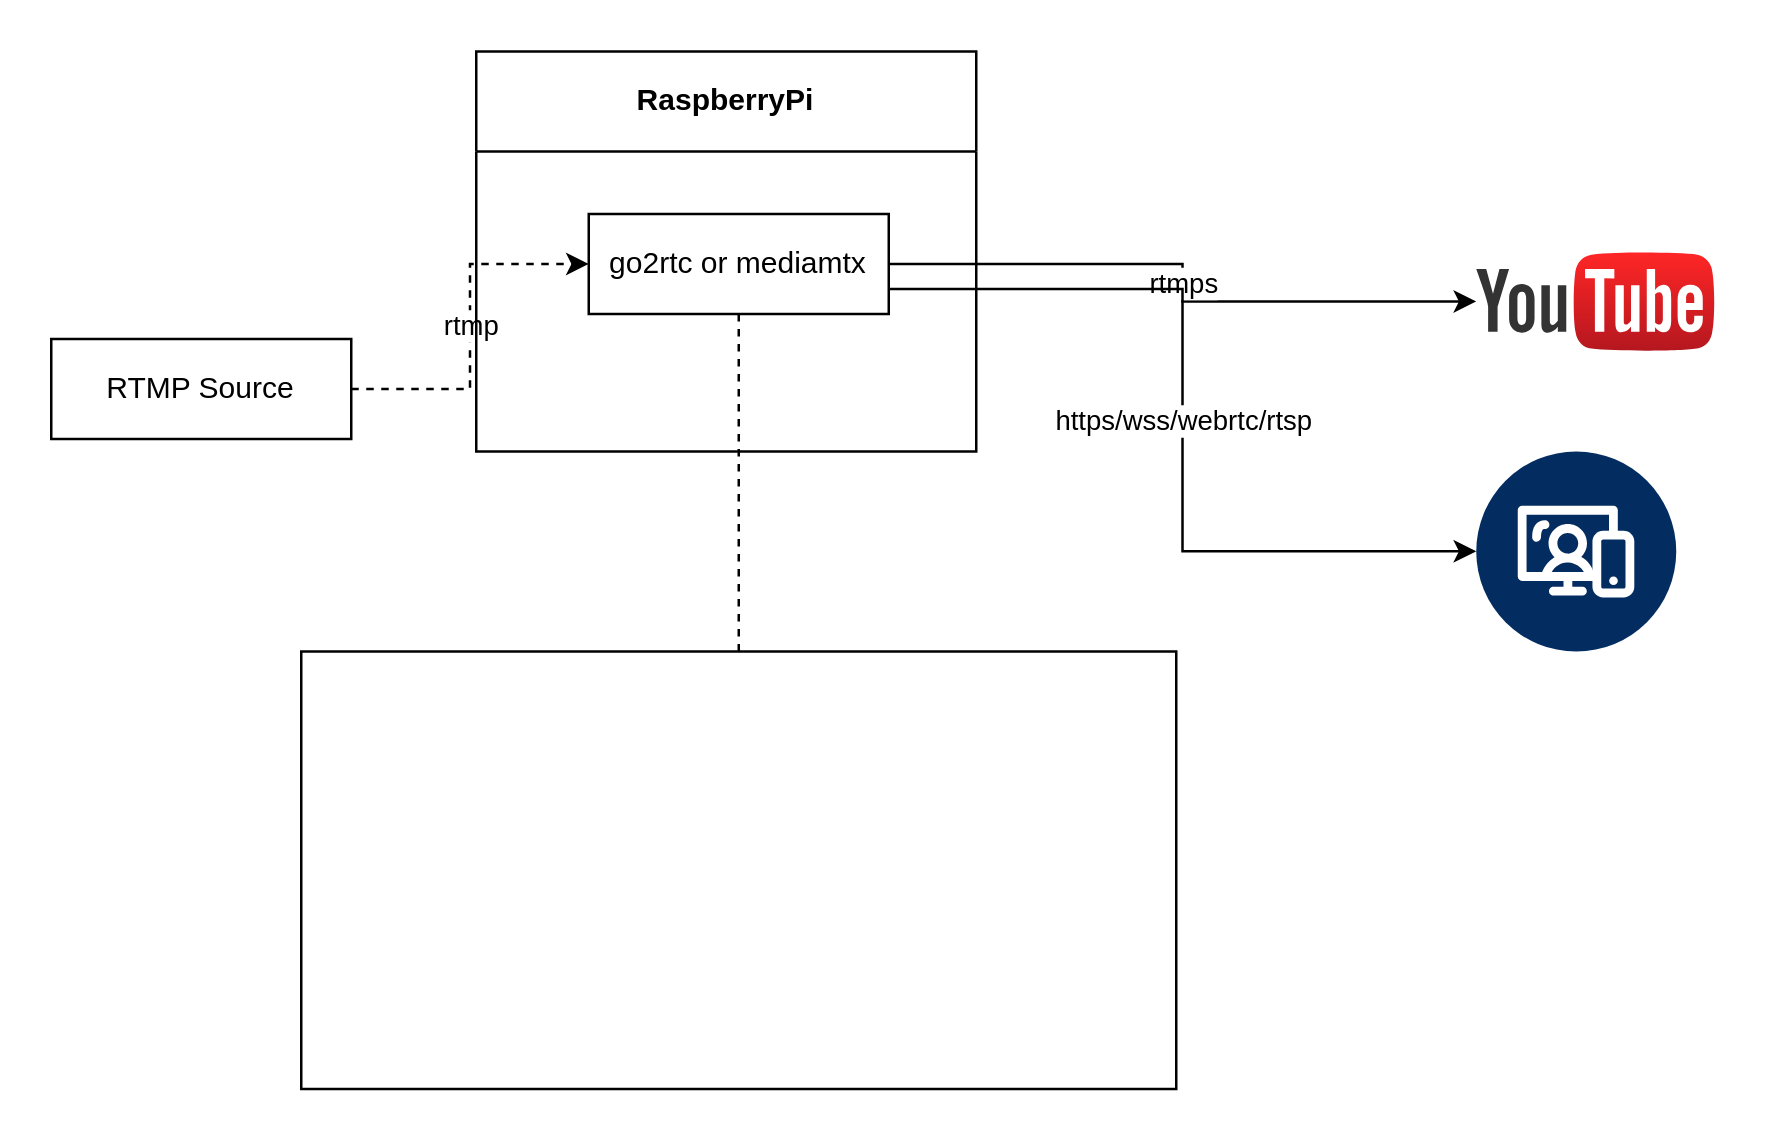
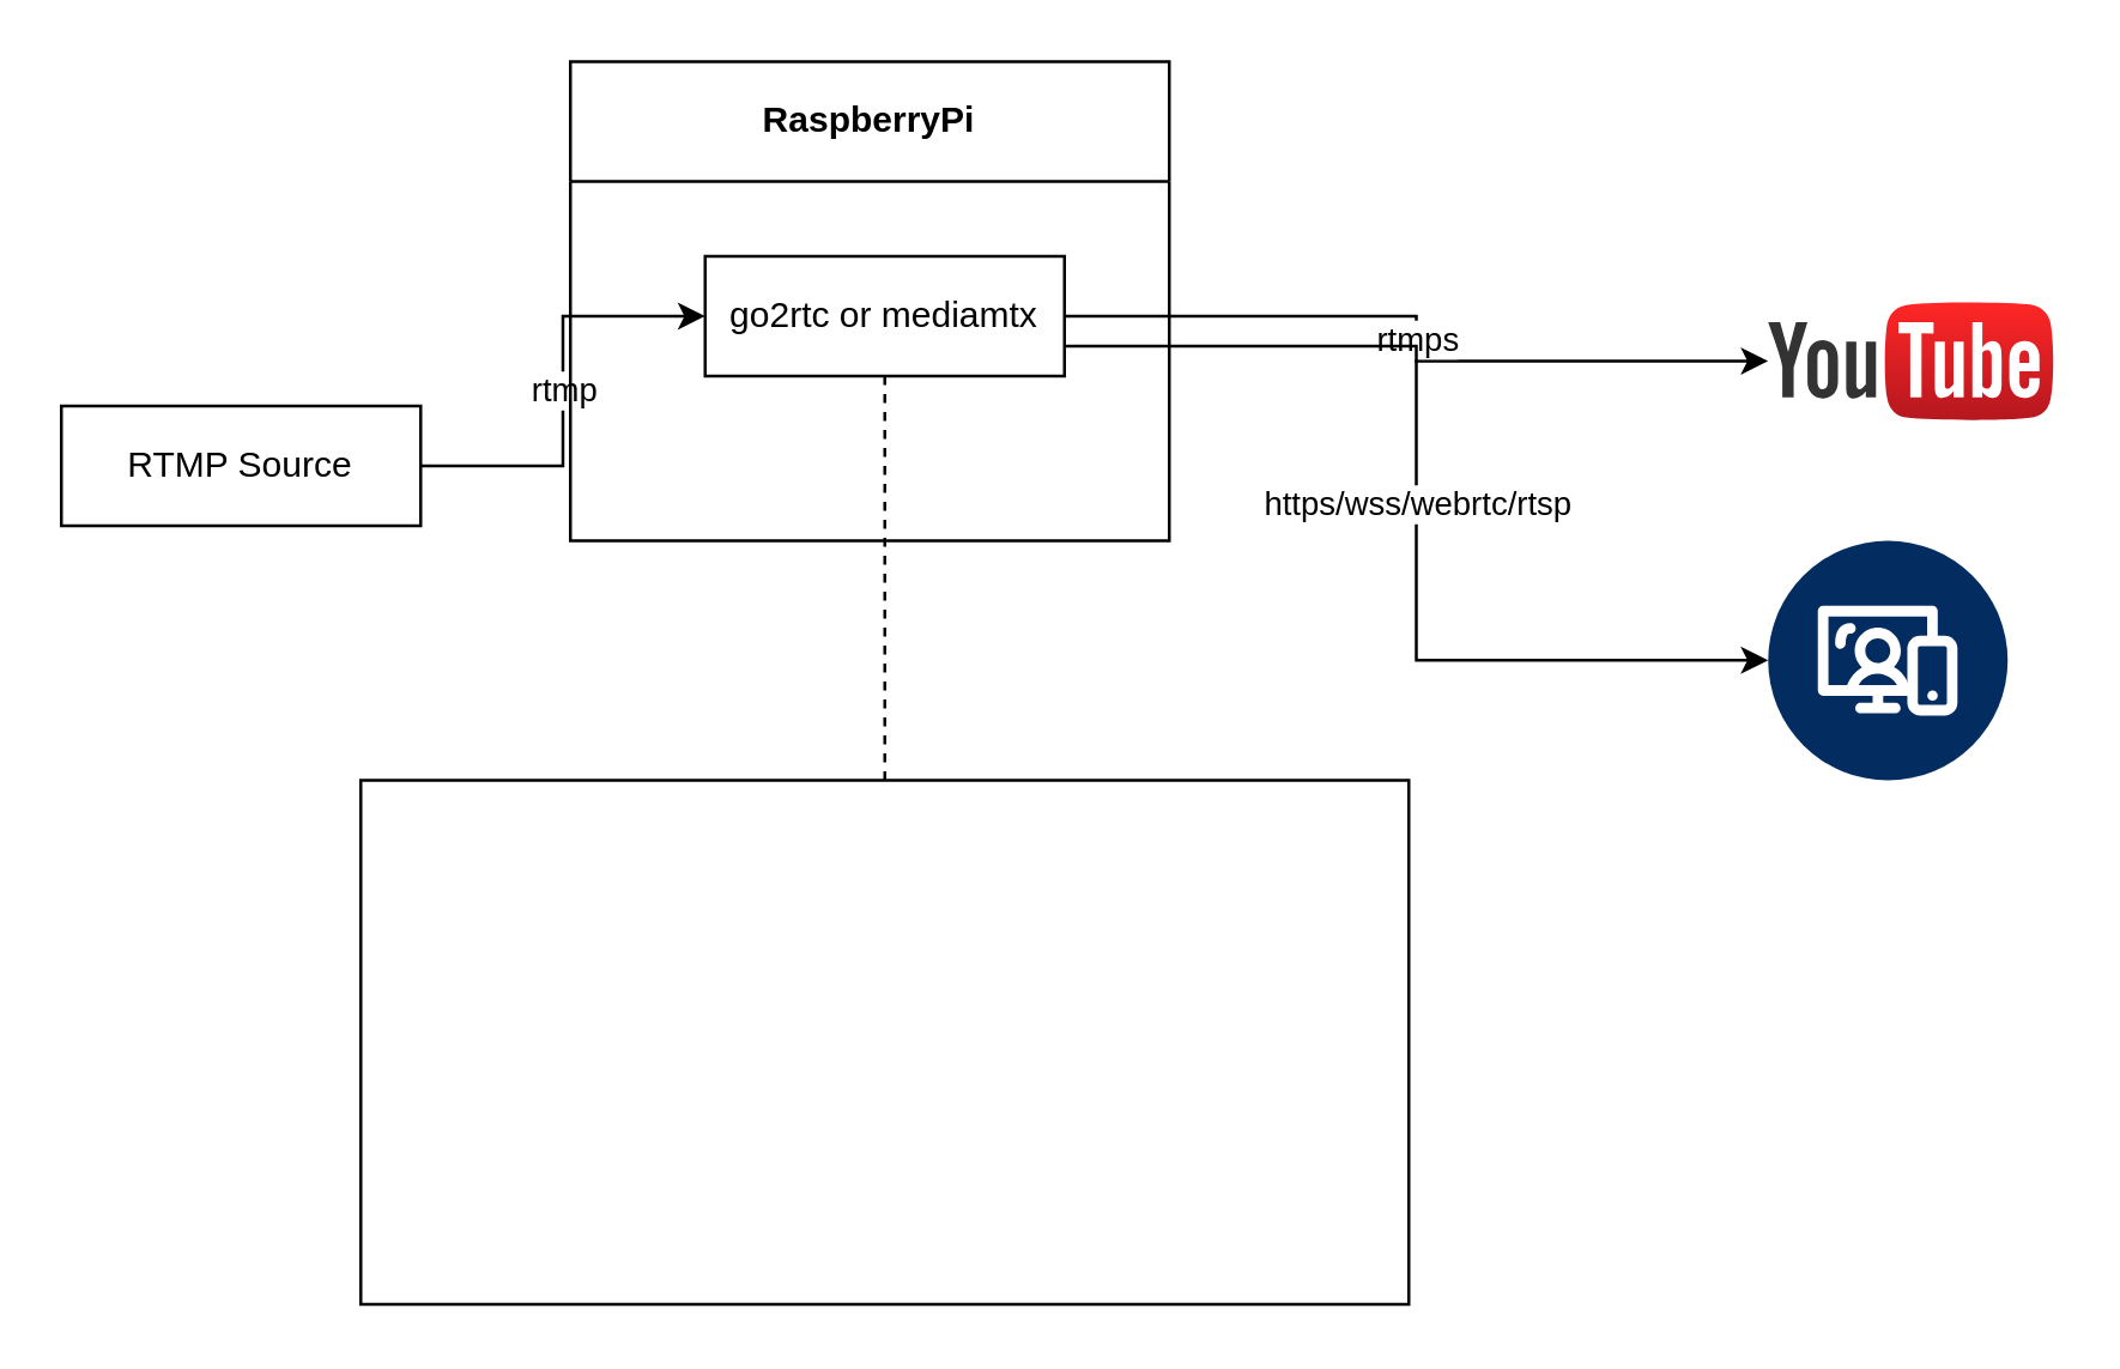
  <mxCell id="0" />
  <mxCell id="1" parent="0" />
- <mxCell id="2" value="rtmp" style="edgeStyle=orthogonalEdgeStyle;rounded=0;orthogonalLoop=1;jettySize=auto;html=1;entryX=0;entryY=0.5;entryDx=0;entryDy=0;dashed=1;" parent="1" source="3" target="9" edge="1"><mxGeometry relative="1" as="geometry" /></mxCell>
+ <mxCell id="2" value="rtmp" style="edgeStyle=orthogonalEdgeStyle;rounded=0;orthogonalLoop=1;jettySize=auto;html=1;entryX=0;entryY=0.5;entryDx=0;entryDy=0;" parent="1" source="3" target="9" edge="1"><mxGeometry relative="1" as="geometry" /></mxCell>
  <mxCell id="3" value="RTMP Source" style="rounded=0;whiteSpace=wrap;html=1;" parent="1" vertex="1"><mxGeometry x="20" y="135" width="120" height="40" as="geometry" /></mxCell>
  <mxCell id="4" value="" style="dashed=0;outlineConnect=0;html=1;align=center;labelPosition=center;verticalLabelPosition=bottom;verticalAlign=top;shape=mxgraph.weblogos.youtube;fillColor=#FF2626;gradientColor=#B5171F" parent="1" vertex="1"><mxGeometry x="590" y="100" width="95.56" height="40" as="geometry" /></mxCell>
  <mxCell id="5" value="rtmps" style="edgeStyle=orthogonalEdgeStyle;rounded=0;orthogonalLoop=1;jettySize=auto;html=1;exitX=1;exitY=0.5;exitDx=0;exitDy=0;" parent="1" source="9" target="4" edge="1"><mxGeometry relative="1" as="geometry" /></mxCell>
  <mxCell id="6" value="" style="verticalLabelPosition=bottom;aspect=fixed;html=1;shape=mxgraph.salesforce.web2;" parent="1" vertex="1"><mxGeometry x="590" y="180" width="80" height="80" as="geometry" /></mxCell>
  <mxCell id="7" value="https/wss/webrtc/rtsp" style="edgeStyle=orthogonalEdgeStyle;rounded=0;orthogonalLoop=1;jettySize=auto;html=1;entryX=0;entryY=0.499;entryDx=0;entryDy=0;entryPerimeter=0;exitX=1;exitY=0.75;exitDx=0;exitDy=0;" parent="1" source="9" target="6" edge="1"><mxGeometry relative="1" as="geometry" /></mxCell>
  <mxCell id="8" value="RaspberryPi" style="swimlane;whiteSpace=wrap;html=1;startSize=40;" parent="1" vertex="1"><mxGeometry x="190" y="20" width="200" height="160" as="geometry" /></mxCell>
  <mxCell id="9" value="go2rtc or mediamtx" style="rounded=0;whiteSpace=wrap;html=1;" parent="8" vertex="1"><mxGeometry x="45" y="65" width="120" height="40" as="geometry" /></mxCell>
  <mxCell id="10" value="" style="shape=image;verticalLabelPosition=bottom;labelBackgroundColor=default;verticalAlign=top;aspect=fixed;imageAspect=0;image=https://github.com/AlexxIT/go2rtc/raw/master/assets/go2rtc.png;imageBorder=default;" parent="1" vertex="1"><mxGeometry x="120" y="260" width="350" height="175" as="geometry" /></mxCell>
  <mxCell id="11" style="edgeStyle=orthogonalEdgeStyle;rounded=0;orthogonalLoop=1;jettySize=auto;html=1;entryX=0.5;entryY=0;entryDx=0;entryDy=0;endArrow=none;startFill=0;dashed=1;" parent="1" source="9" target="10" edge="1"><mxGeometry relative="1" as="geometry" /></mxCell>
